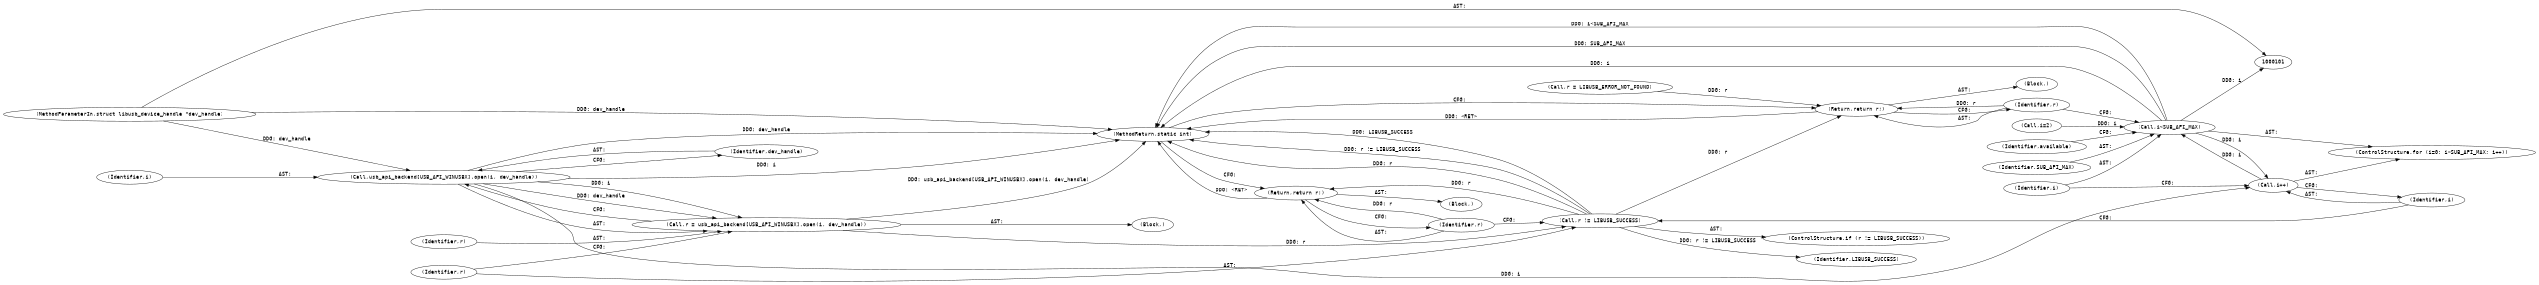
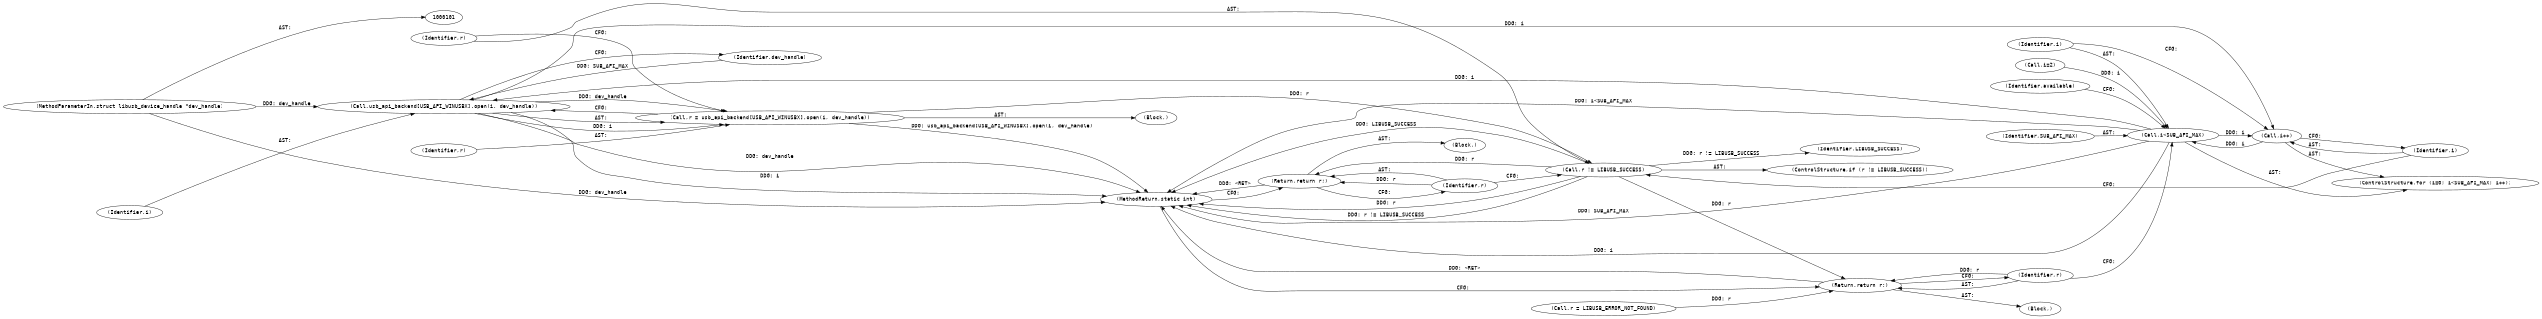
  digraph {
    fontname="DejaVu Sans Mono"
    rankdir=LR
    node [fontname="DejaVu Sans Mono"]
    edge [fontname="DejaVu Sans Mono"]
    n1 [label="(MethodParameterIn,struct libusb_device_handle *dev_handle)"]
    n2 [label="(Call,usb_api_backend[USB_API_WINUSBX].open(i, dev_handle))"]
    n3 [label="(MethodReturn,static int)"]
    1000101
    n5 [label="(Call,i++)"]
    n6 [label="(Call,r = usb_api_backend[USB_API_WINUSBX].open(i, dev_handle))"]
    n7 [label="(Identifier,dev_handle)"]
    n8 [label="(Return,return r;)"]
    n9 [label="(Return,return r;)"]
    n10 [label="(Call,i<SUB_API_MAX)"]
    n11 [label="(ControlStructure,for (i=0; i<SUB_API_MAX; i++))"]
    n12 [label="(Identifier,i)"]
    n13 [label="(Call,r != LIBUSB_SUCCESS)"]
    n14 [label="(Block,)"]
    n15 [label="(Identifier,SUB_API_MAX)"]
    n16 [label="(Identifier,LIBUSB_SUCCESS)"]
    n17 [label="(ControlStructure,if (r != LIBUSB_SUCCESS))"]
    n18 [label="(Identifier,r)"]
    n19 [label="(Block,)"]
    n20 [label="(Identifier,r)"]
    n21 [label="(Block,)"]
    n22 [label="(Identifier,i)"]
    n23 [label="(Call,i=2)"]
    n24 [label="(Identifier,i)"]
    n25 [label="(Identifier,available)"]
    n26 [label="(Identifier,r)"]
    n27 [label="(Identifier,r)"]
    n28 [label="(Call,r = LIBUSB_ERROR_NOT_FOUND)"]
    n1 -> n2 [label="DDG: dev_handle"]
    n1 -> n3 [label="DDG: dev_handle"]
    n1 -> 1000101 [label="AST: "]
    n2 -> n3 [label="DDG: dev_handle"]
    n2 -> n3 [label="DDG: i"]
    n2 -> n5 [label="DDG: i"]
    n2 -> n6 [label="AST: "]
    n2 -> n6 [label="DDG: i"]
    n2 -> n6 [label="DDG: dev_handle"]
    n2 -> n7 [label="CFG: "]
    n3 -> n8 [label="CFG: "]
    n3 -> n9 [label="CFG: "]
    n5 -> n10 [label="DDG: i"]
    n5 -> n11 [label="AST: "]
    n5 -> n12 [label="CFG: "]
    n6 -> n2 [label="CFG: "]
    n6 -> n3 [label="DDG: usb_api_backend[USB_API_WINUSBX].open(i, dev_handle)"]
    n6 -> n13 [label="DDG: r"]
    n6 -> n14 [label="AST: "]
-   n7 -> n2 [label="AST: "]
+   n7 -> n2 [label="DDG: SUB_API_MAX"]
    n8 -> n3 [label="DDG: <RET>"]
    n8 -> n18 [label="CFG: "]
    n8 -> n19 [label="AST: "]
    n9 -> n3 [label="DDG: <RET>"]
    n9 -> n20 [label="CFG: "]
    n9 -> n21 [label="AST: "]
-   n10 -> 1000101 [label="DDG: i"]
+   n10 -> n2 [label="DDG: i"]
    n10 -> n3 [label="DDG: i<SUB_API_MAX"]
    n10 -> n3 [label="DDG: SUB_API_MAX"]
    n10 -> n3 [label="DDG: i"]
    n10 -> n5 [label="DDG: i"]
    n10 -> n11 [label="AST: "]
    n12 -> n5 [label="AST: "]
    n12 -> n13 [label="CFG: "]
    n13 -> n3 [label="DDG: r"]
    n13 -> n3 [label="DDG: r != LIBUSB_SUCCESS"]
    n13 -> n3 [label="DDG: LIBUSB_SUCCESS"]
    n13 -> n8 [label="DDG: r"]
    n13 -> n9 [label="DDG: r"]
    n13 -> n16 [label="DDG: r != LIBUSB_SUCCESS"]
    n13 -> n17 [label="AST: "]
    n15 -> n10 [label="AST: "]
    n18 -> n8 [label="AST: "]
    n18 -> n8 [label="DDG: r"]
    n18 -> n13 [label="CFG: "]
    n20 -> n9 [label="AST: "]
    n20 -> n9 [label="DDG: r"]
    n20 -> n10 [label="CFG: "]
    n22 -> n5 [label="CFG: "]
    n22 -> n10 [label="AST: "]
    n23 -> n10 [label="DDG: i"]
    n24 -> n2 [label="AST: "]
    n25 -> n10 [label="CFG: "]
    n26 -> n6 [label="AST: "]
    n27 -> n6 [label="CFG: "]
    n27 -> n13 [label="AST: "]
    n28 -> n9 [label="DDG: r"]
  }
